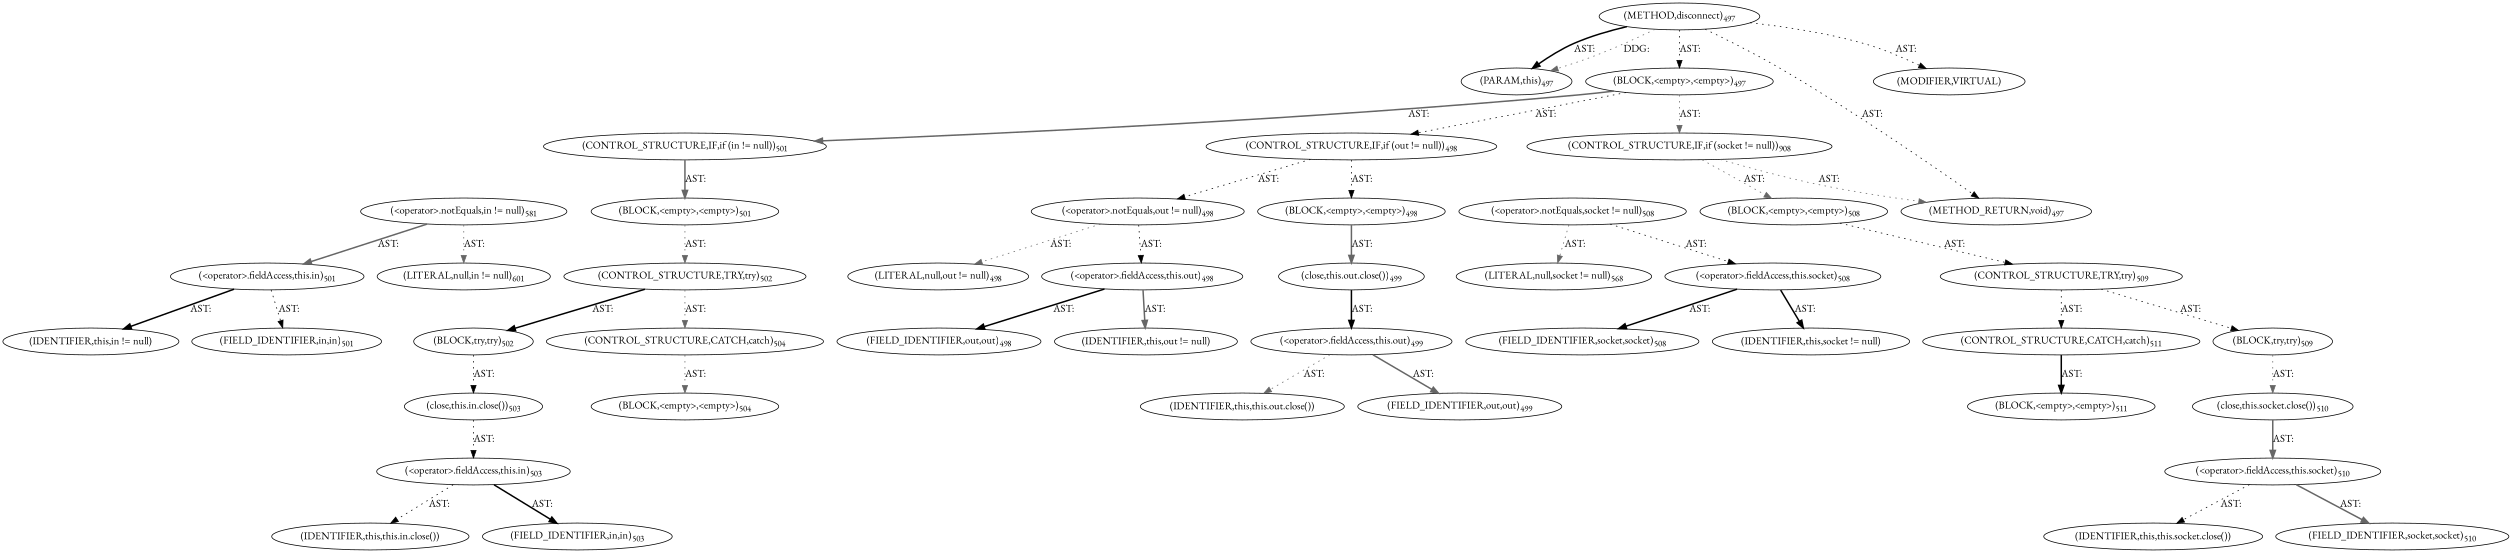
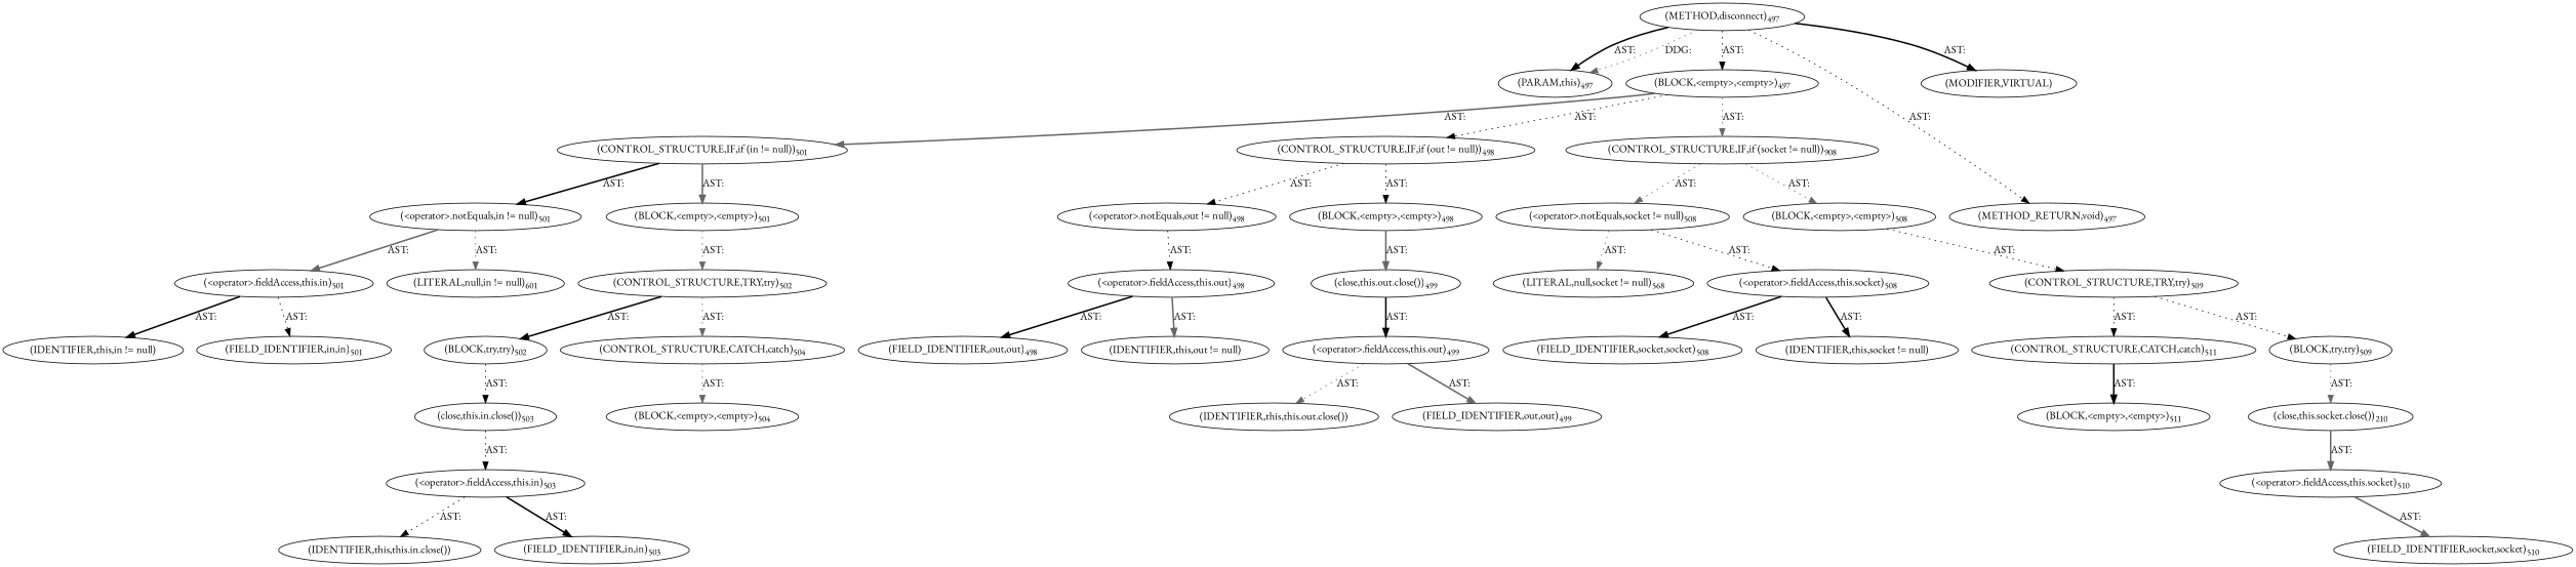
  digraph {
    fontname="EB Garamond"
    node [fontname="EB Garamond"]
    edge [color=black fontname="EB Garamond" style=dotted]
    n1 [label=<(METHOD,disconnect)<SUB>497</SUB>>]
    n2 [label=<(PARAM,this)<SUB>497</SUB>>]
    n3 [label=<(BLOCK,&lt;empty&gt;,&lt;empty&gt;)<SUB>497</SUB>>]
    n4 [label=<(MODIFIER,VIRTUAL)>]
    n5 [label=<(METHOD_RETURN,void)<SUB>497</SUB>>]
    n6 [label=<(CONTROL_STRUCTURE,IF,if (out != null))<SUB>498</SUB>>]
    n7 [label=<(CONTROL_STRUCTURE,IF,if (in != null))<SUB>501</SUB>>]
    n8 [label=<(CONTROL_STRUCTURE,IF,if (socket != null))<SUB>908</SUB>>]
    n9 [label=<(&lt;operator&gt;.notEquals,out != null)<SUB>498</SUB>>]
    n10 [label=<(BLOCK,&lt;empty&gt;,&lt;empty&gt;)<SUB>498</SUB>>]
-   n11 [label=<(&lt;operator&gt;.notEquals,in != null)<SUB>581</SUB>>]
+   n11 [label=<(&lt;operator&gt;.notEquals,in != null)<SUB>501</SUB>>]
    n12 [label=<(BLOCK,&lt;empty&gt;,&lt;empty&gt;)<SUB>501</SUB>>]
    n13 [label=<(&lt;operator&gt;.notEquals,socket != null)<SUB>508</SUB>>]
    n14 [label=<(BLOCK,&lt;empty&gt;,&lt;empty&gt;)<SUB>508</SUB>>]
    n15 [label=<(&lt;operator&gt;.fieldAccess,this.out)<SUB>498</SUB>>]
-   n16 [label=<(LITERAL,null,out != null)<SUB>498</SUB>>]
    n17 [label=<(close,this.out.close())<SUB>499</SUB>>]
    n18 [label=<(IDENTIFIER,this,out != null)>]
    n19 [label=<(FIELD_IDENTIFIER,out,out)<SUB>498</SUB>>]
    n20 [label=<(&lt;operator&gt;.fieldAccess,this.out)<SUB>499</SUB>>]
    n21 [label=<(IDENTIFIER,this,this.out.close())>]
    n22 [label=<(FIELD_IDENTIFIER,out,out)<SUB>499</SUB>>]
    n23 [label=<(&lt;operator&gt;.fieldAccess,this.in)<SUB>501</SUB>>]
    n24 [label=<(LITERAL,null,in != null)<SUB>601</SUB>>]
    n25 [label=<(CONTROL_STRUCTURE,TRY,try)<SUB>502</SUB>>]
    n26 [label=<(IDENTIFIER,this,in != null)>]
    n27 [label=<(FIELD_IDENTIFIER,in,in)<SUB>501</SUB>>]
    n28 [label=<(BLOCK,try,try)<SUB>502</SUB>>]
    n29 [label=<(CONTROL_STRUCTURE,CATCH,catch)<SUB>504</SUB>>]
    n30 [label=<(close,this.in.close())<SUB>503</SUB>>]
    n31 [label=<(BLOCK,&lt;empty&gt;,&lt;empty&gt;)<SUB>504</SUB>>]
    n32 [label=<(&lt;operator&gt;.fieldAccess,this.in)<SUB>503</SUB>>]
    n33 [label=<(IDENTIFIER,this,this.in.close())>]
    n34 [label=<(FIELD_IDENTIFIER,in,in)<SUB>503</SUB>>]
    n35 [label=<(&lt;operator&gt;.fieldAccess,this.socket)<SUB>508</SUB>>]
    n36 [label=<(LITERAL,null,socket != null)<SUB>568</SUB>>]
    n37 [label=<(CONTROL_STRUCTURE,TRY,try)<SUB>509</SUB>>]
    n38 [label=<(IDENTIFIER,this,socket != null)>]
    n39 [label=<(FIELD_IDENTIFIER,socket,socket)<SUB>508</SUB>>]
    n40 [label=<(BLOCK,try,try)<SUB>509</SUB>>]
    n41 [label=<(CONTROL_STRUCTURE,CATCH,catch)<SUB>511</SUB>>]
-   n42 [label=<(close,this.socket.close())<SUB>510</SUB>>]
+   n42 [label=<(close,this.socket.close())<SUB>210</SUB>>]
    n43 [label=<(BLOCK,&lt;empty&gt;,&lt;empty&gt;)<SUB>511</SUB>>]
    n44 [label=<(&lt;operator&gt;.fieldAccess,this.socket)<SUB>510</SUB>>]
-   n45 [label=<(IDENTIFIER,this,this.socket.close())>]
    n46 [label=<(FIELD_IDENTIFIER,socket,socket)<SUB>510</SUB>>]
    n1 -> n2 [label="AST: " style=bold]
    n1 -> n2 [color=gray40 label="DDG: "]
    n1 -> n3 [label="AST: "]
-   n1 -> n4 [label="AST: "]
+   n1 -> n4 [label="AST: " style=bold]
    n1 -> n5 [label="AST: "]
    n3 -> n6 [label="AST: "]
    n3 -> n7 [color=gray40 label="AST: " style=bold]
    n3 -> n8 [color=gray40 label="AST: "]
    n6 -> n9 [label="AST: "]
    n6 -> n10 [label="AST: "]
+   n7 -> n11 [label="AST: " style=bold]
    n7 -> n12 [color=gray40 label="AST: " style=bold]
-   n8 -> n5 [color=gray40 label="AST: "]
+   n8 -> n13 [color=gray40 label="AST: "]
    n8 -> n14 [color=gray40 label="AST: "]
    n9 -> n15 [label="AST: "]
-   n9 -> n16 [color=gray40 label="AST: "]
    n10 -> n17 [color=gray40 label="AST: " style=bold]
    n11 -> n23 [color=gray40 label="AST: " style=bold]
    n11 -> n24 [color=gray40 label="AST: "]
    n12 -> n25 [color=gray40 label="AST: "]
    n13 -> n35 [label="AST: "]
    n13 -> n36 [color=gray40 label="AST: "]
    n14 -> n37 [label="AST: "]
    n15 -> n18 [color=gray40 label="AST: " style=bold]
    n15 -> n19 [label="AST: " style=bold]
    n17 -> n20 [label="AST: " style=bold]
    n20 -> n21 [color=gray40 label="AST: "]
    n20 -> n22 [color=gray40 label="AST: " style=bold]
    n23 -> n26 [label="AST: " style=bold]
    n23 -> n27 [label="AST: "]
    n25 -> n28 [label="AST: " style=bold]
    n25 -> n29 [color=gray40 label="AST: "]
    n28 -> n30 [label="AST: "]
    n29 -> n31 [color=gray40 label="AST: "]
    n30 -> n32 [label="AST: "]
    n32 -> n33 [label="AST: "]
    n32 -> n34 [label="AST: " style=bold]
    n35 -> n38 [label="AST: " style=bold]
    n35 -> n39 [label="AST: " style=bold]
    n37 -> n40 [label="AST: "]
    n37 -> n41 [label="AST: "]
    n40 -> n42 [color=gray40 label="AST: "]
    n41 -> n43 [label="AST: " style=bold]
    n42 -> n44 [color=gray40 label="AST: " style=bold]
-   n44 -> n45 [label="AST: "]
    n44 -> n46 [color=gray40 label="AST: " style=bold]
  }
